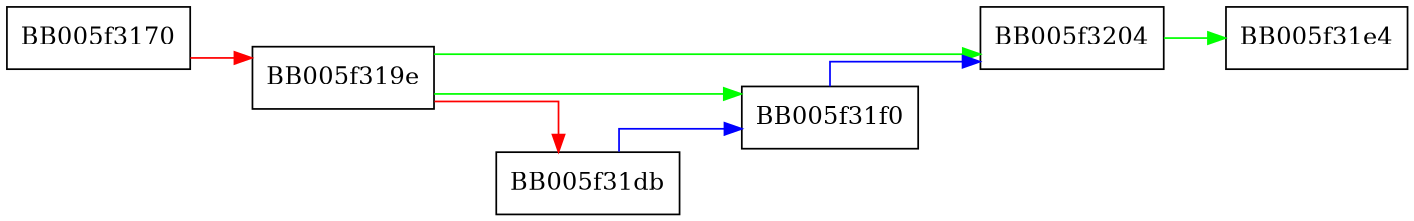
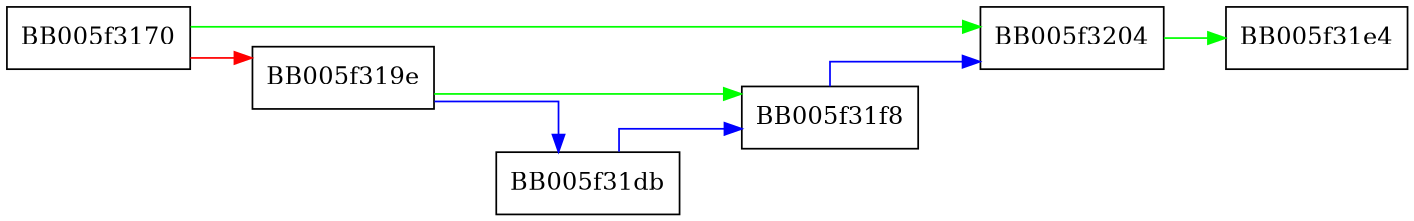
  digraph {
    rankdir=LR
    splines=ortho
    node [shape=box]
    edge [color=green]
    BB005f3170
    BB005f3204
    BB005f319e
    BB005f31e4
-   BB005f31f0
+   BB005f31f0 [label=BB005f31f8]
    BB005f31db
-   BB005f319e -> BB005f3204
+   BB005f3170 -> BB005f3204
    BB005f3170 -> BB005f319e [color=red]
    BB005f3204 -> BB005f31e4
    BB005f319e -> BB005f31f0
-   BB005f319e -> BB005f31db [color=red]
+   BB005f319e -> BB005f31db [color=blue]
    BB005f31f0 -> BB005f3204 [color=blue]
    BB005f31db -> BB005f31f0 [color=blue]
  }
